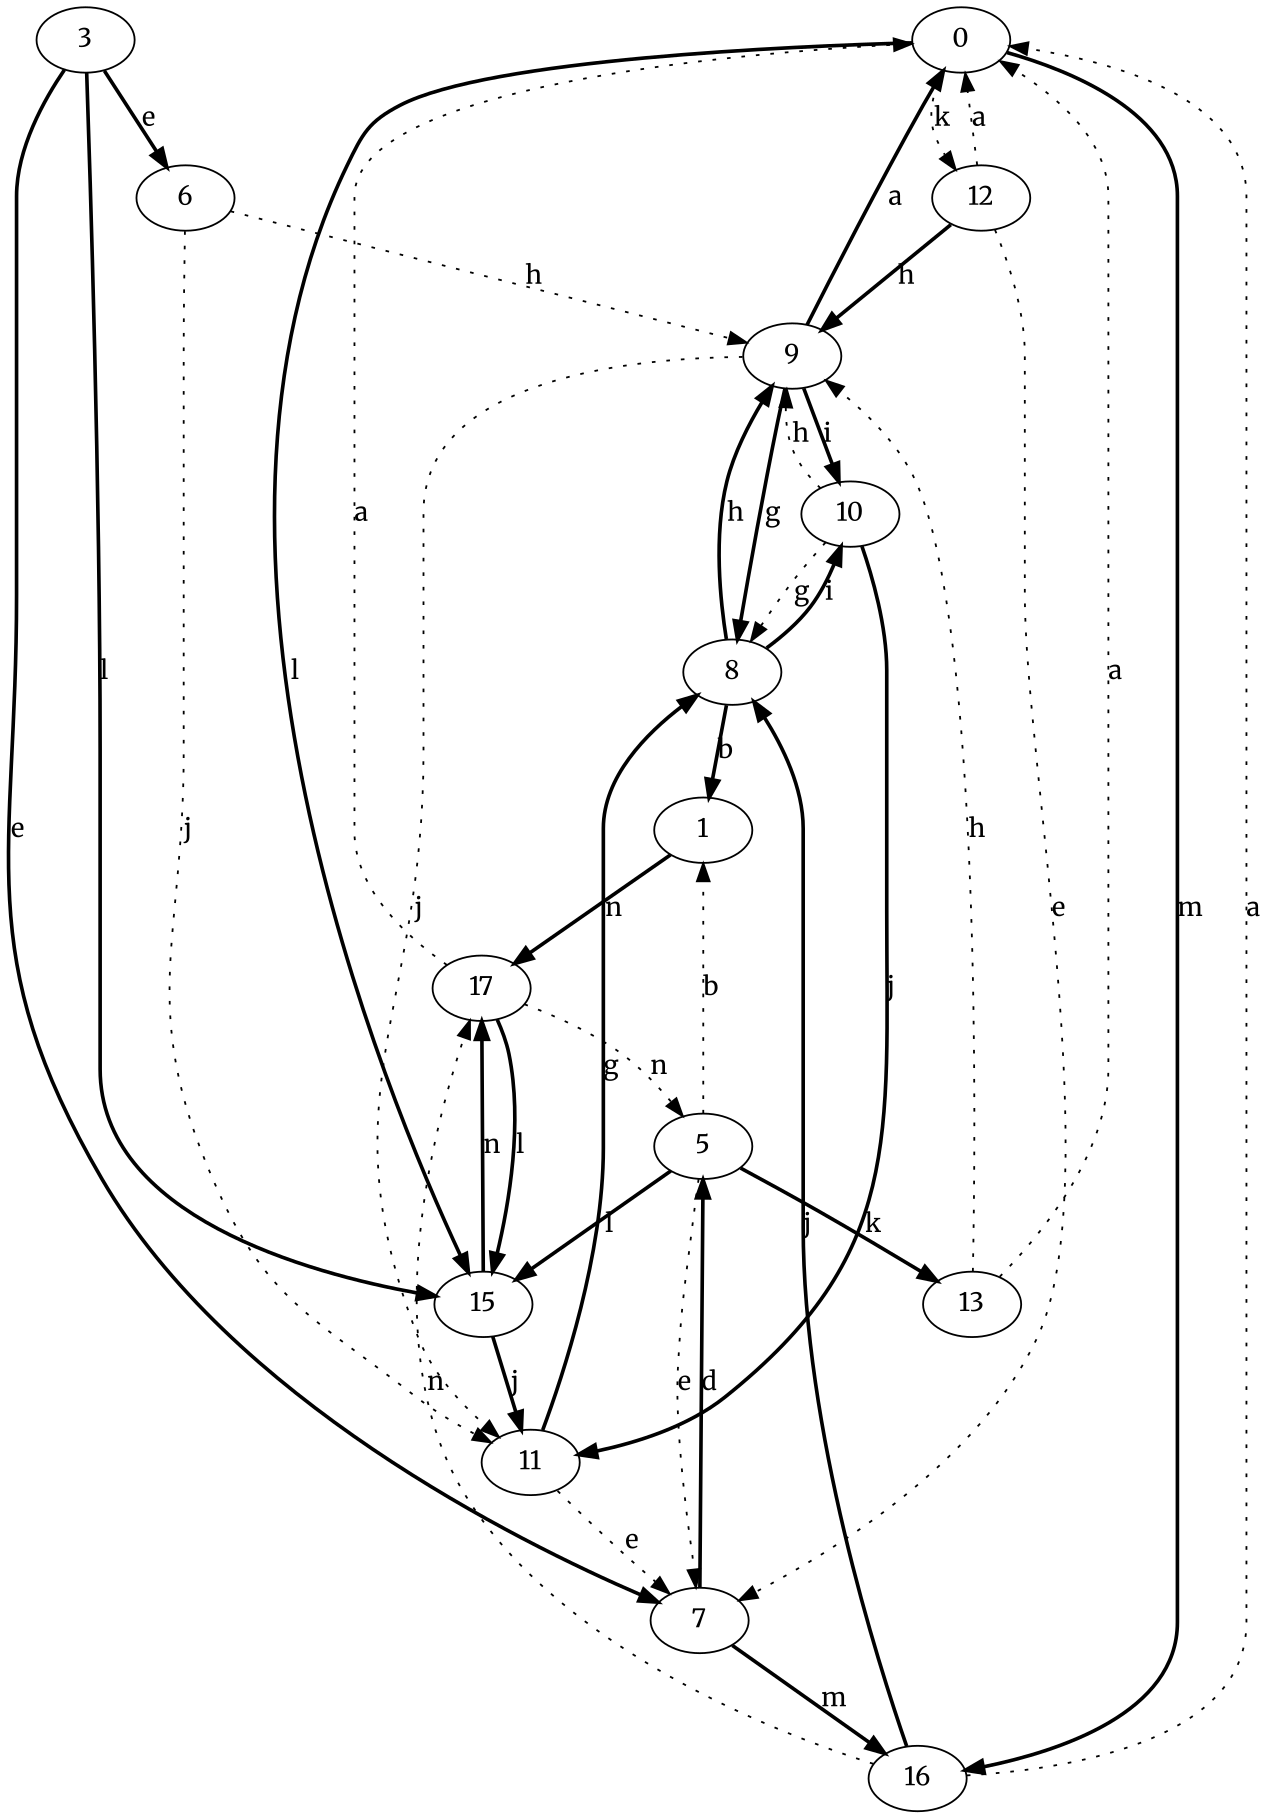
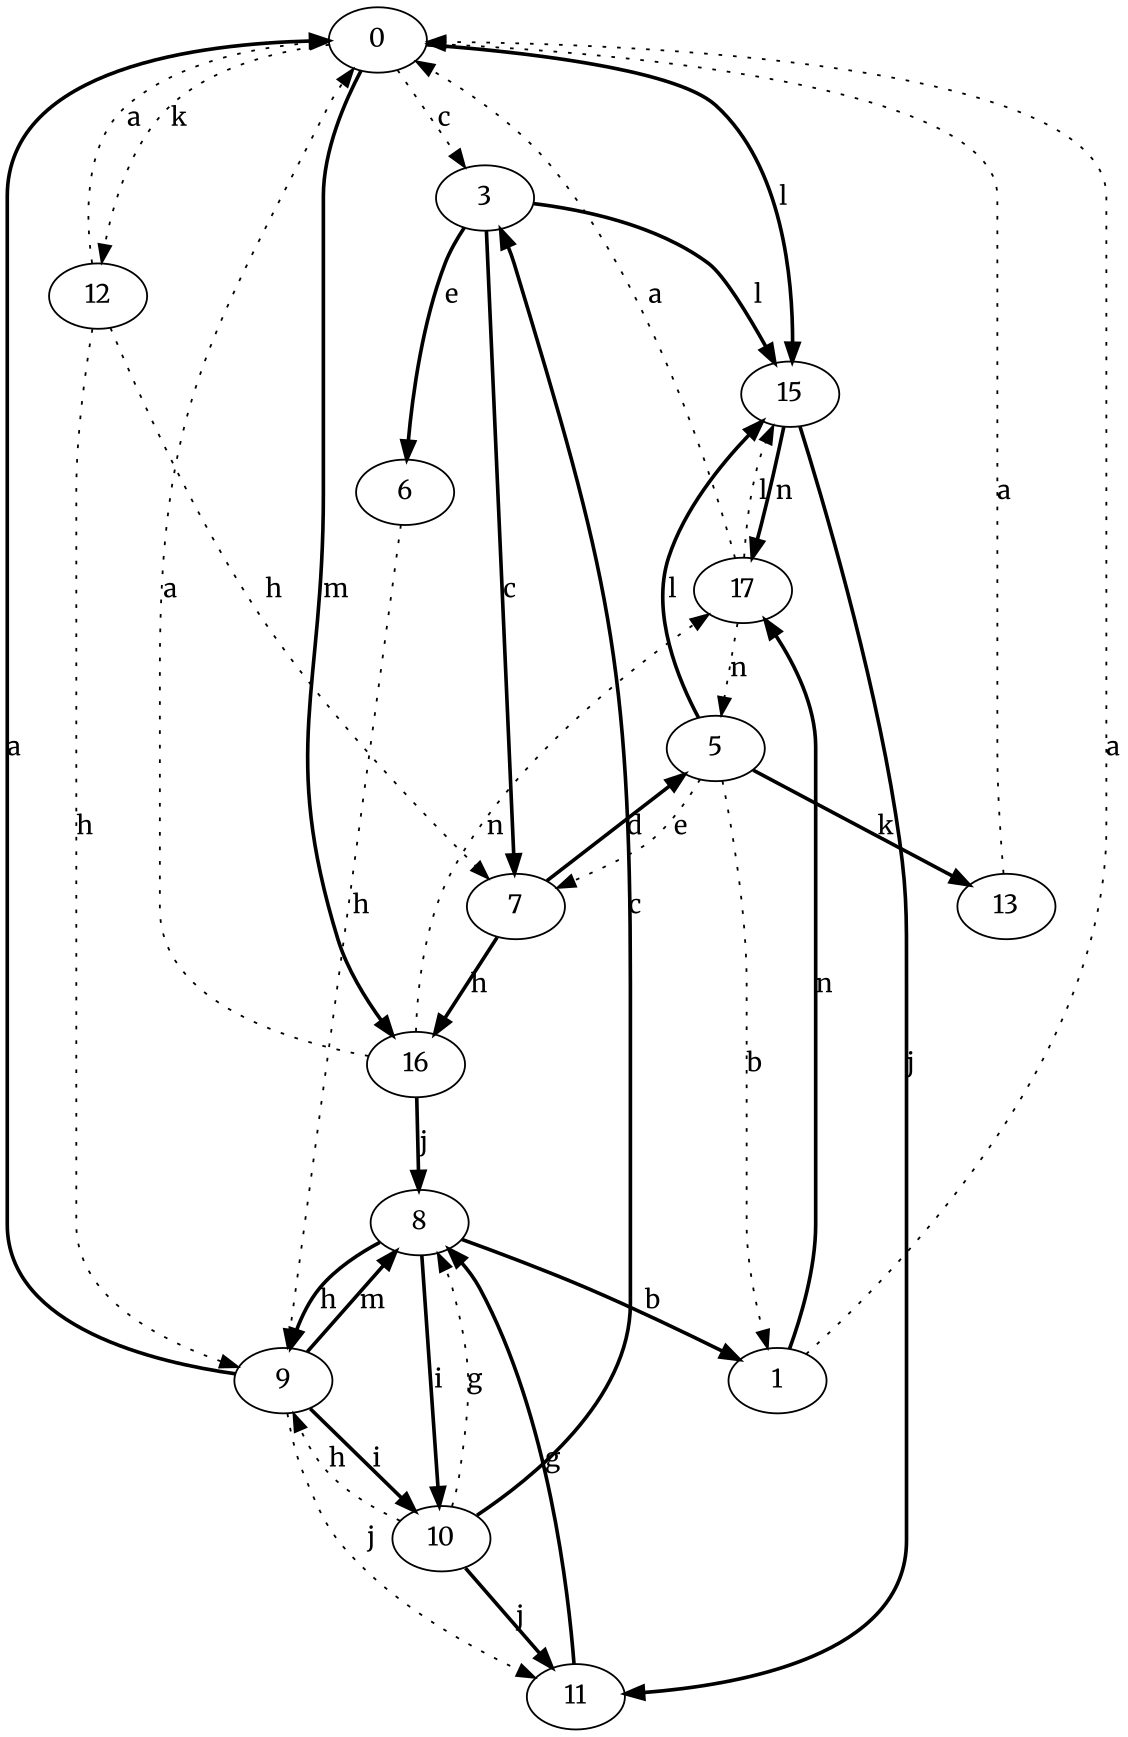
  strict digraph {
    fontname=Merriweather
    node [fontname=Merriweather]
    edge [fontname=Merriweather style=bold]
    0
    3
    12
    15
    16
    6
    7
    9
    17
    11
    8
    1
    5
    13
    10
+   0 -> 3 [label=c style=dotted]
    0 -> 12 [label=k style=dotted]
    0 -> 15 [label=l]
    0 -> 16 [label=m]
    3 -> 15 [label=l]
    3 -> 6 [label=e]
-   3 -> 7 [label=e]
+   3 -> 7 [label=c]
    12 -> 0 [label=a style=dotted]
-   12 -> 7 [label=e style=dotted]
-   12 -> 9 [label=h]
+   12 -> 7 [label=h style=dotted]
+   12 -> 9 [label=h style=dotted]
    15 -> 17 [label=n]
    15 -> 11 [label=j]
    16 -> 0 [label=a style=dotted]
    16 -> 17 [label=n style=dotted]
    16 -> 8 [label=j]
    6 -> 9 [label=h style=dotted]
-   6 -> 11 [label=j style=dotted]
-   7 -> 16 [label=m]
+   7 -> 16 [label=h]
    7 -> 5 [label=d]
    9 -> 0 [label=a]
    9 -> 11 [label=j style=dotted]
-   9 -> 8 [label=g]
+   9 -> 8 [label=m]
    9 -> 10 [label=i]
    17 -> 0 [label=a style=dotted]
-   17 -> 15 [label=l]
+   17 -> 15 [label=l style=dotted]
    17 -> 5 [label=n style=dotted]
-   11 -> 7 [label=e style=dotted]
    11 -> 8 [label=g]
    8 -> 9 [label=h]
    8 -> 1 [label=b]
    8 -> 10 [label=i]
+   1 -> 0 [label=a style=dotted]
    1 -> 17 [label=n]
    5 -> 15 [label=l]
    5 -> 7 [label=e style=dotted]
    5 -> 1 [label=b style=dotted]
    5 -> 13 [label=k]
    13 -> 0 [label=a style=dotted]
-   13 -> 9 [label=h style=dotted]
+   10 -> 3 [label=c]
    10 -> 9 [label=h style=dotted]
    10 -> 11 [label=j]
    10 -> 8 [label=g style=dotted]
  }
